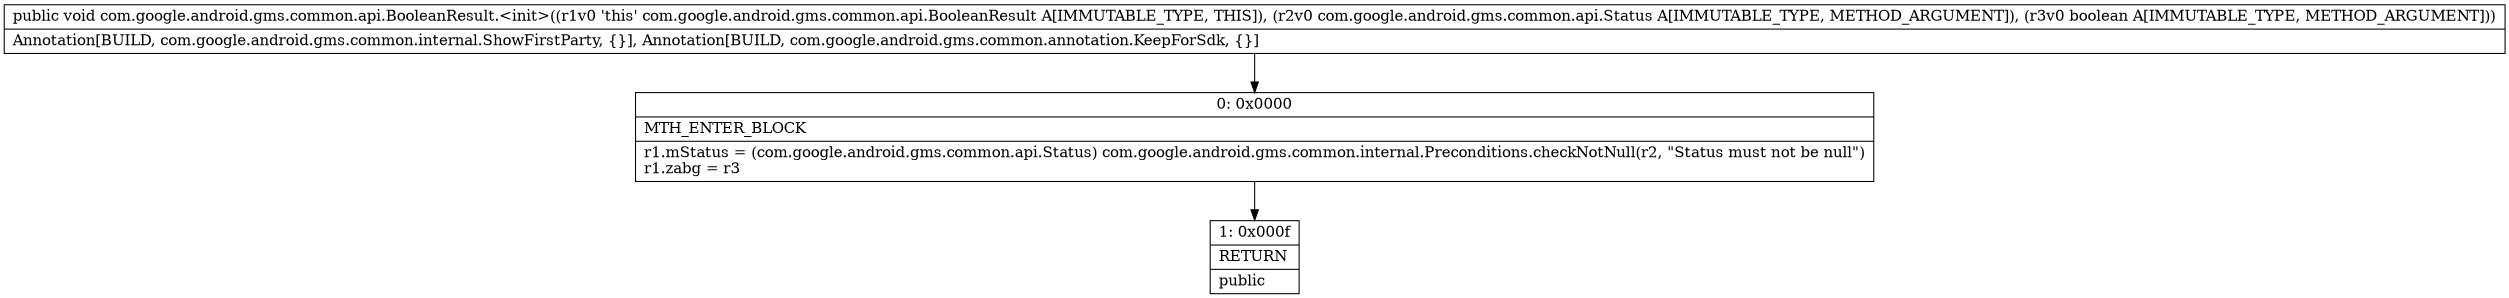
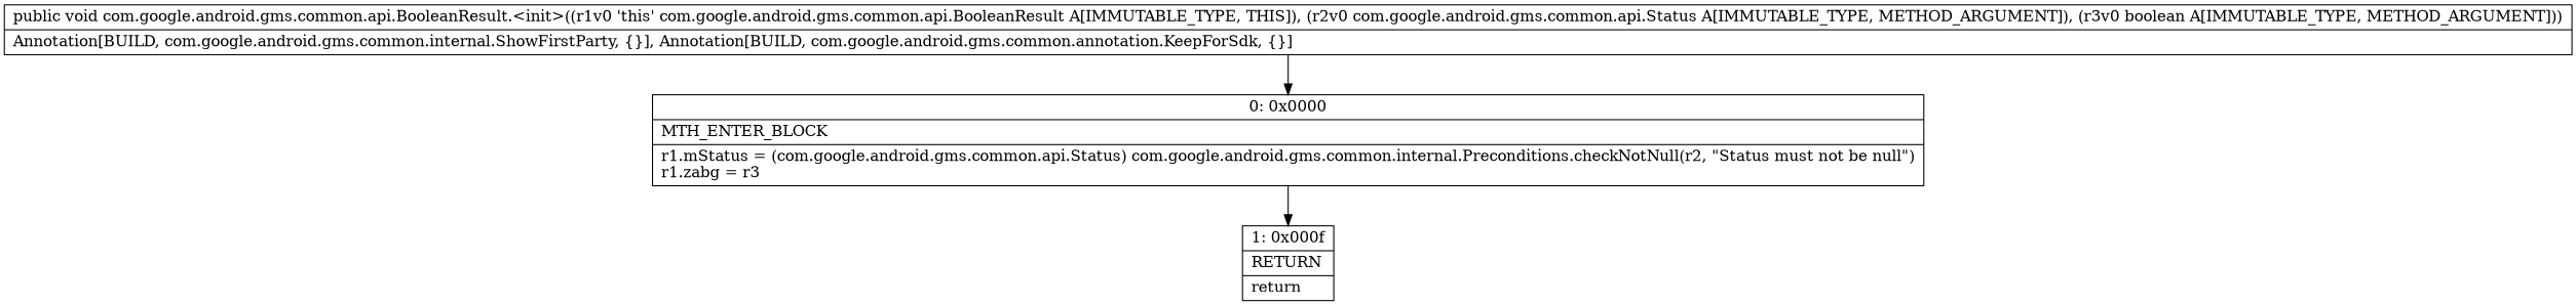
  digraph {
    node [shape=record]
    n1 [label="{0\:\ 0x0000|MTH_ENTER_BLOCK\l|r1.mStatus = (com.google.android.gms.common.api.Status) com.google.android.gms.common.internal.Preconditions.checkNotNull(r2, \"Status must not be null\")\lr1.zabg = r3\l}"]
-   n2 [label="{1\:\ 0x000f|RETURN\l|public\l}"]
+   n2 [label="{1\:\ 0x000f|RETURN\l|return\l}"]
    n3 [label="{public void com.google.android.gms.common.api.BooleanResult.\<init\>((r1v0 'this' com.google.android.gms.common.api.BooleanResult A[IMMUTABLE_TYPE, THIS]), (r2v0 com.google.android.gms.common.api.Status A[IMMUTABLE_TYPE, METHOD_ARGUMENT]), (r3v0 boolean A[IMMUTABLE_TYPE, METHOD_ARGUMENT]))  | Annotation[BUILD, com.google.android.gms.common.internal.ShowFirstParty, \{\}], Annotation[BUILD, com.google.android.gms.common.annotation.KeepForSdk, \{\}]\l}"]
    n1 -> n2
    n3 -> n1
  }
